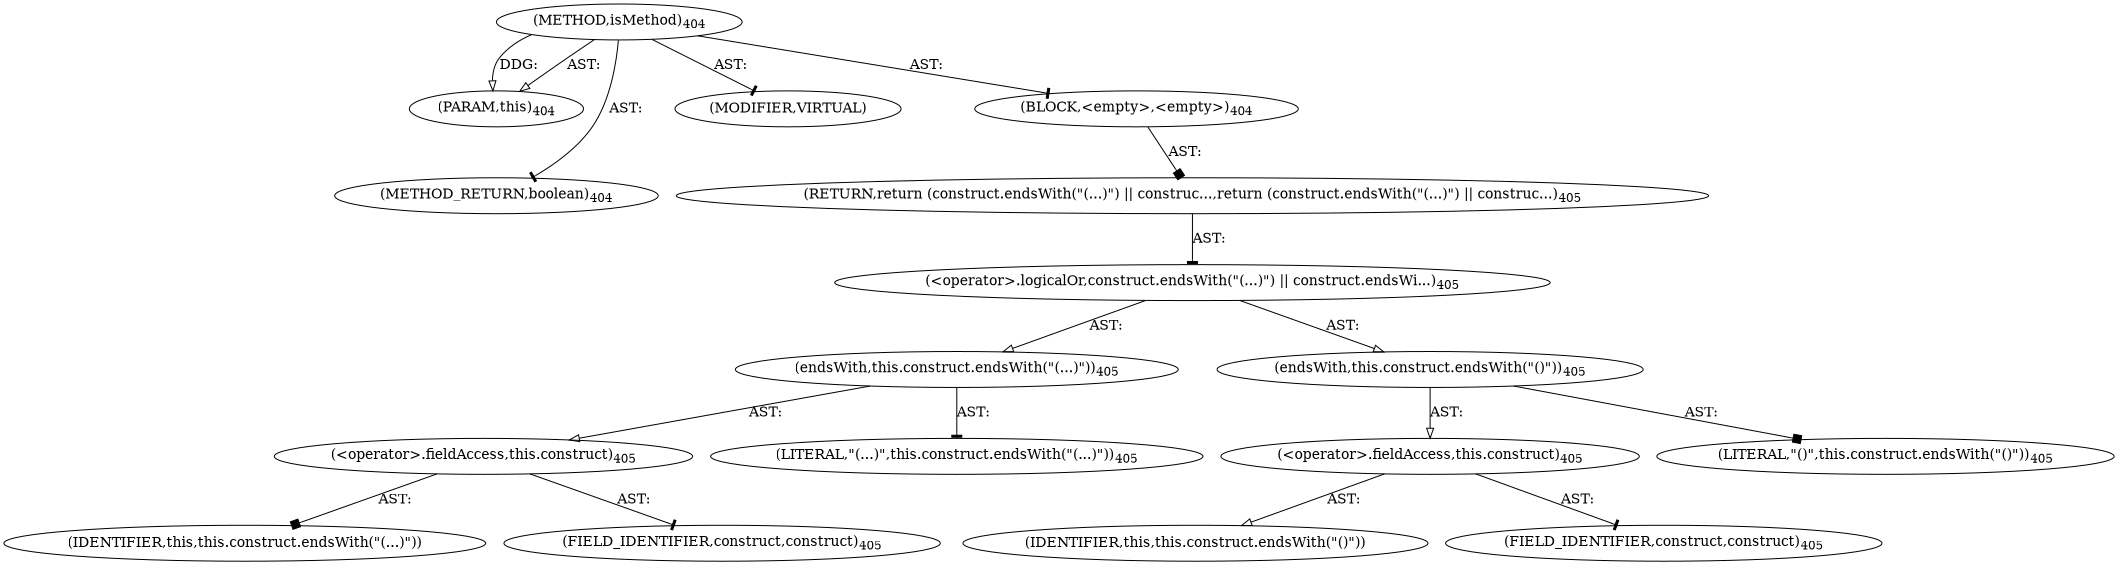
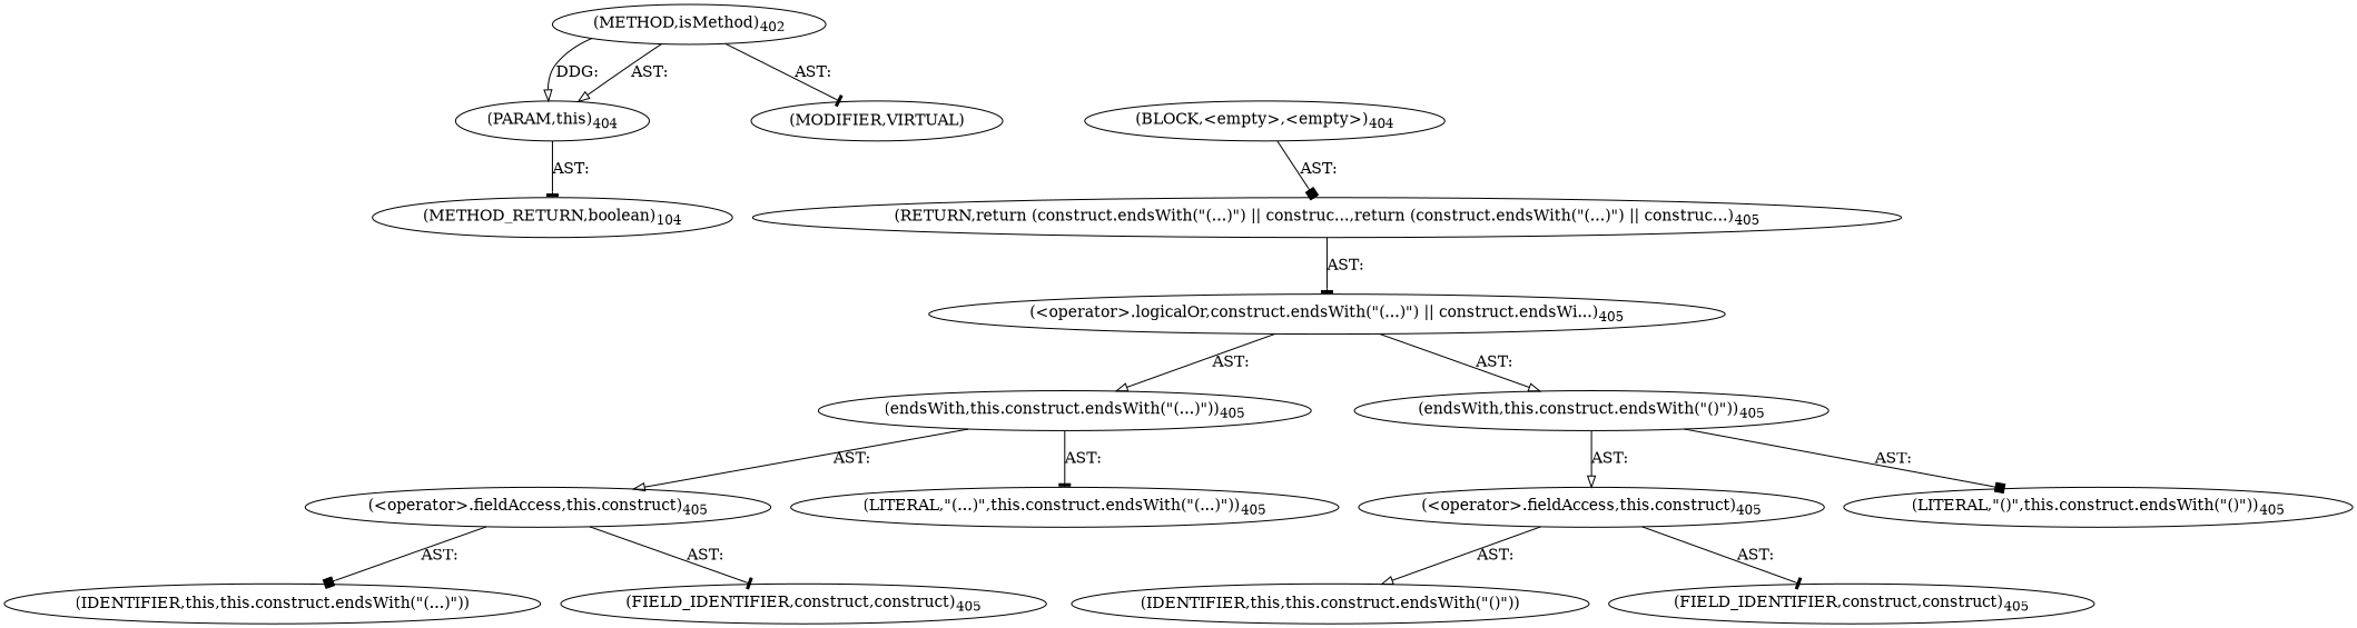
  digraph {
    edge [arrowhead=onormal]
-   n1 [label=<(METHOD,isMethod)<SUB>404</SUB>>]
+   n1 [label=<(METHOD,isMethod)<SUB>402</SUB>>]
    n2 [label=<(PARAM,this)<SUB>404</SUB>>]
    n3 [label=<(BLOCK,&lt;empty&gt;,&lt;empty&gt;)<SUB>404</SUB>>]
    n4 [label=<(MODIFIER,VIRTUAL)>]
-   n5 [label=<(METHOD_RETURN,boolean)<SUB>404</SUB>>]
+   n5 [label=<(METHOD_RETURN,boolean)<SUB>104</SUB>>]
    n6 [label=<(RETURN,return (construct.endsWith(&quot;(...)&quot;) || construc...,return (construct.endsWith(&quot;(...)&quot;) || construc...)<SUB>405</SUB>>]
    n7 [label=<(&lt;operator&gt;.logicalOr,construct.endsWith(&quot;(...)&quot;) || construct.endsWi...)<SUB>405</SUB>>]
    n8 [label=<(endsWith,this.construct.endsWith(&quot;(...)&quot;))<SUB>405</SUB>>]
    n9 [label=<(endsWith,this.construct.endsWith(&quot;()&quot;))<SUB>405</SUB>>]
    n10 [label=<(&lt;operator&gt;.fieldAccess,this.construct)<SUB>405</SUB>>]
    n11 [label=<(LITERAL,&quot;(...)&quot;,this.construct.endsWith(&quot;(...)&quot;))<SUB>405</SUB>>]
    n12 [label=<(&lt;operator&gt;.fieldAccess,this.construct)<SUB>405</SUB>>]
    n13 [label=<(LITERAL,&quot;()&quot;,this.construct.endsWith(&quot;()&quot;))<SUB>405</SUB>>]
    n14 [label=<(IDENTIFIER,this,this.construct.endsWith(&quot;(...)&quot;))>]
    n15 [label=<(FIELD_IDENTIFIER,construct,construct)<SUB>405</SUB>>]
    n16 [label=<(IDENTIFIER,this,this.construct.endsWith(&quot;()&quot;))>]
    n17 [label=<(FIELD_IDENTIFIER,construct,construct)<SUB>405</SUB>>]
    n1 -> n2 [label="AST: "]
    n1 -> n2 [label="DDG: "]
-   n1 -> n3 [arrowhead=tee label="AST: "]
    n1 -> n4 [arrowhead=tee label="AST: "]
-   n1 -> n5 [arrowhead=tee label="AST: "]
+   n2 -> n5 [arrowhead=tee label="AST: "]
    n3 -> n6 [arrowhead=box label="AST: "]
    n6 -> n7 [arrowhead=tee label="AST: "]
    n7 -> n8 [label="AST: "]
    n7 -> n9 [label="AST: "]
    n8 -> n10 [label="AST: "]
    n8 -> n11 [arrowhead=tee label="AST: "]
    n9 -> n12 [label="AST: "]
    n9 -> n13 [arrowhead=box label="AST: "]
    n10 -> n14 [arrowhead=box label="AST: "]
    n10 -> n15 [arrowhead=tee label="AST: "]
    n12 -> n16 [label="AST: "]
    n12 -> n17 [arrowhead=tee label="AST: "]
  }
